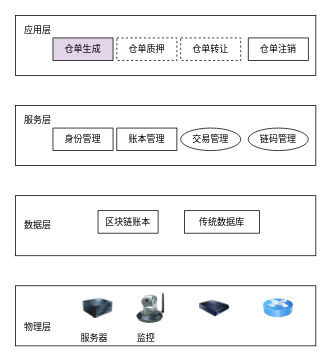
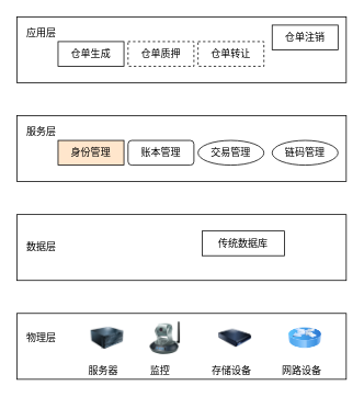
  <mxCell id="0" />
  <mxCell id="1" parent="0" />
  <mxCell id="2" value="" style="rounded=0;whiteSpace=wrap;html=1;" vertex="1" parent="1"><mxGeometry x="20" y="20" width="400" height="80" as="geometry" /></mxCell>
  <mxCell id="3" value="" style="rounded=0;whiteSpace=wrap;html=1;" vertex="1" parent="1"><mxGeometry x="20" y="380" width="400" height="80" as="geometry" /></mxCell>
  <mxCell id="4" value="" style="rounded=0;whiteSpace=wrap;html=1;" vertex="1" parent="1"><mxGeometry x="20" y="140" width="400" height="80" as="geometry" /></mxCell>
  <mxCell id="5" value="" style="rounded=0;whiteSpace=wrap;html=1;" vertex="1" parent="1"><mxGeometry x="20" y="260" width="400" height="80" as="geometry" /></mxCell>
  <mxCell id="6" value="应用层" style="text;html=1;resizable=0;points=[];autosize=1;align=left;verticalAlign=top;spacingTop=-4;" vertex="1" parent="1"><mxGeometry x="30" y="30" width="50" height="20" as="geometry" /></mxCell>
  <mxCell id="7" value="服务层" style="text;html=1;resizable=0;points=[];autosize=1;align=left;verticalAlign=top;spacingTop=-4;" vertex="1" parent="1"><mxGeometry x="30" y="150" width="50" height="20" as="geometry" /></mxCell>
  <mxCell id="8" value="数据层" style="text;html=1;resizable=0;points=[];autosize=1;align=left;verticalAlign=top;spacingTop=-4;" vertex="1" parent="1"><mxGeometry x="30" y="290" width="50" height="20" as="geometry" /></mxCell>
- <mxCell id="9" value="物理层" style="text;html=1;resizable=0;points=[];autosize=1;align=left;verticalAlign=top;spacingTop=-4;" vertex="1" parent="1"><mxGeometry x="30" y="425.2" width="50" height="20" as="geometry" /></mxCell>
+ <mxCell id="9" value="物理层" style="text;html=1;resizable=0;points=[];autosize=1;align=left;verticalAlign=top;spacingTop=-4;" vertex="1" parent="1"><mxGeometry x="30" y="400.2" width="50" height="20" as="geometry" /></mxCell>
  <mxCell id="10" value="" style="image;html=1;labelBackgroundColor=#ffffff;image=img/lib/clip_art/networking/Router_Icon_128x128.png" vertex="1" parent="1"><mxGeometry x="350" y="390" width="40" height="40" as="geometry" /></mxCell>
  <mxCell id="11" value="" style="image;html=1;labelBackgroundColor=#ffffff;image=img/lib/clip_art/networking/Ip_Camera_128x128.png" vertex="1" parent="1"><mxGeometry x="180" y="390" width="40" height="40" as="geometry" /></mxCell>
  <mxCell id="12" value="" style="image;html=1;labelBackgroundColor=#ffffff;image=img/lib/clip_art/computers/Server_128x128.png" vertex="1" parent="1"><mxGeometry x="110" y="390" width="40" height="40" as="geometry" /></mxCell>
  <mxCell id="13" value="" style="image;html=1;labelBackgroundColor=#ffffff;image=img/lib/clip_art/computers/Harddrive_128x128.png" vertex="1" parent="1"><mxGeometry x="265" y="390" width="40" height="40" as="geometry" /></mxCell>
  <mxCell id="14" value="&lt;span style=&quot;text-align: left&quot;&gt;传统数据库&lt;/span&gt;" style="rounded=0;whiteSpace=wrap;html=1;" vertex="1" parent="1"><mxGeometry x="245" y="280" width="100" height="30" as="geometry" /></mxCell>
- <mxCell id="15" value="区块链账本" style="rounded=0;whiteSpace=wrap;html=1;" vertex="1" parent="1"><mxGeometry x="130" y="280" width="80" height="30" as="geometry" /></mxCell>
- <mxCell id="16" value="身份管理" style="rounded=0;whiteSpace=wrap;html=1;" vertex="1" parent="1"><mxGeometry x="70" y="170" width="80" height="30" as="geometry" /></mxCell>
+ <mxCell id="16" value="身份管理" style="rounded=0;whiteSpace=wrap;html=1;fillColor=#ffe6cc;" vertex="1" parent="1"><mxGeometry x="70" y="170" width="80" height="30" as="geometry" /></mxCell>
  <mxCell id="17" value="服务器" style="text;html=1;resizable=0;points=[];autosize=1;align=left;verticalAlign=top;spacingTop=-4;" vertex="1" parent="1"><mxGeometry x="105" y="440" width="50" height="20" as="geometry" /></mxCell>
+ <mxCell id="18" value="网路设备" style="text;html=1;resizable=0;points=[];autosize=1;align=left;verticalAlign=top;spacingTop=-4;" vertex="1" parent="1"><mxGeometry x="340" y="440" width="60" height="20" as="geometry" /></mxCell>
+ <mxCell id="19" value="存储设备" style="text;html=1;resizable=0;points=[];autosize=1;align=left;verticalAlign=top;spacingTop=-4;" vertex="1" parent="1"><mxGeometry x="255" y="440" width="60" height="20" as="geometry" /></mxCell>
  <mxCell id="20" value="监控" style="text;html=1;resizable=0;points=[];autosize=1;align=left;verticalAlign=top;spacingTop=-4;" vertex="1" parent="1"><mxGeometry x="180" y="440" width="40" height="20" as="geometry" /></mxCell>
  <mxCell id="21" value="链码管理" style="ellipse;whiteSpace=wrap;html=1;" vertex="1" parent="1"><mxGeometry x="330" y="170" width="80" height="30" as="geometry" /></mxCell>
- <mxCell id="22" value="账本管理" style="rounded=0;whiteSpace=wrap;html=1;" vertex="1" parent="1"><mxGeometry x="155" y="170" width="80" height="30" as="geometry" /></mxCell>
+ <mxCell id="22" value="账本管理" style="whiteSpace=wrap;html=1;rounded=1;" vertex="1" parent="1"><mxGeometry x="155" y="170" width="80" height="30" as="geometry" /></mxCell>
  <mxCell id="23" value="交易管理" style="ellipse;whiteSpace=wrap;html=1;" vertex="1" parent="1"><mxGeometry x="240" y="170" width="80" height="30" as="geometry" /></mxCell>
- <mxCell id="24" value="仓单生成" style="rounded=0;whiteSpace=wrap;html=1;fillColor=#e1d5e7;" vertex="1" parent="1"><mxGeometry x="70" y="50" width="80" height="30" as="geometry" /></mxCell>
- <mxCell id="25" value="仓单注销" style="rounded=0;whiteSpace=wrap;html=1;" vertex="1" parent="1"><mxGeometry x="330" y="50" width="80" height="30" as="geometry" /></mxCell>
+ <mxCell id="24" value="仓单生成" style="rounded=0;whiteSpace=wrap;html=1;" vertex="1" parent="1"><mxGeometry x="70" y="50" width="80" height="30" as="geometry" /></mxCell>
+ <mxCell id="25" value="仓单注销" style="rounded=0;whiteSpace=wrap;html=1;" vertex="1" parent="1"><mxGeometry x="330" y="30" width="80" height="30" as="geometry" /></mxCell>
  <mxCell id="26" value="仓单质押" style="rounded=0;whiteSpace=wrap;html=1;dashed=1;" vertex="1" parent="1"><mxGeometry x="155" y="50" width="80" height="30" as="geometry" /></mxCell>
  <mxCell id="27" value="仓单转让" style="rounded=0;whiteSpace=wrap;html=1;dashed=1;" vertex="1" parent="1"><mxGeometry x="240" y="50" width="80" height="30" as="geometry" /></mxCell>
